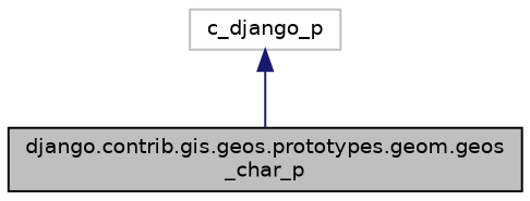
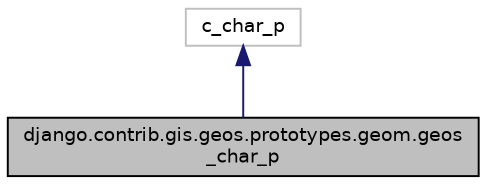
  digraph {
    node [fontname=Helvetica fontsize=10 shape=record style=filled]
    n1 [color=black fillcolor=grey75 fontcolor=black height=0.2 label="django.contrib.gis.geos.prototypes.geom.geos\l_char_p" width=0.4]
-   n2 [color=grey75 fillcolor=white height=0.2 label=c_django_p width=0.4]
+   n2 [color=grey75 fillcolor=white height=0.2 label=c_char_p width=0.4]
    n2 -> n1 [color=midnightblue dir=back fontname=Helvetica fontsize=10 labelfontname=Helvetica labelfontsize=10 style=solid]
  }
